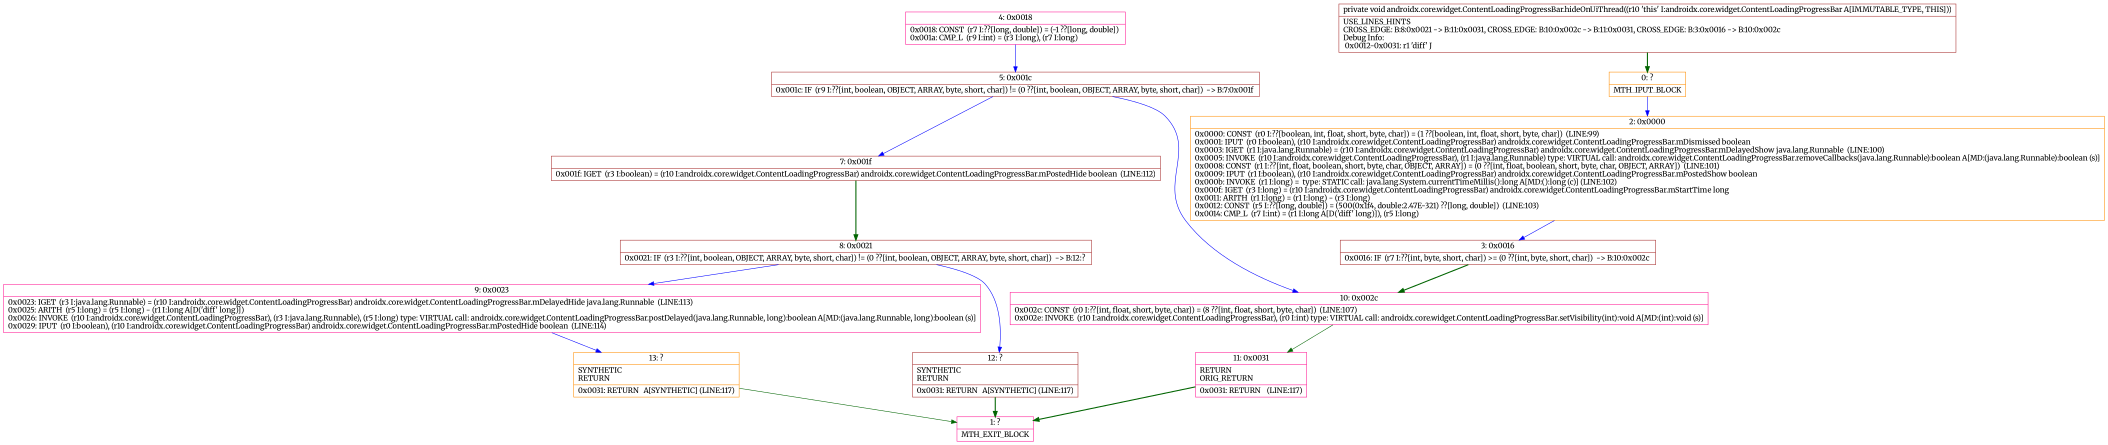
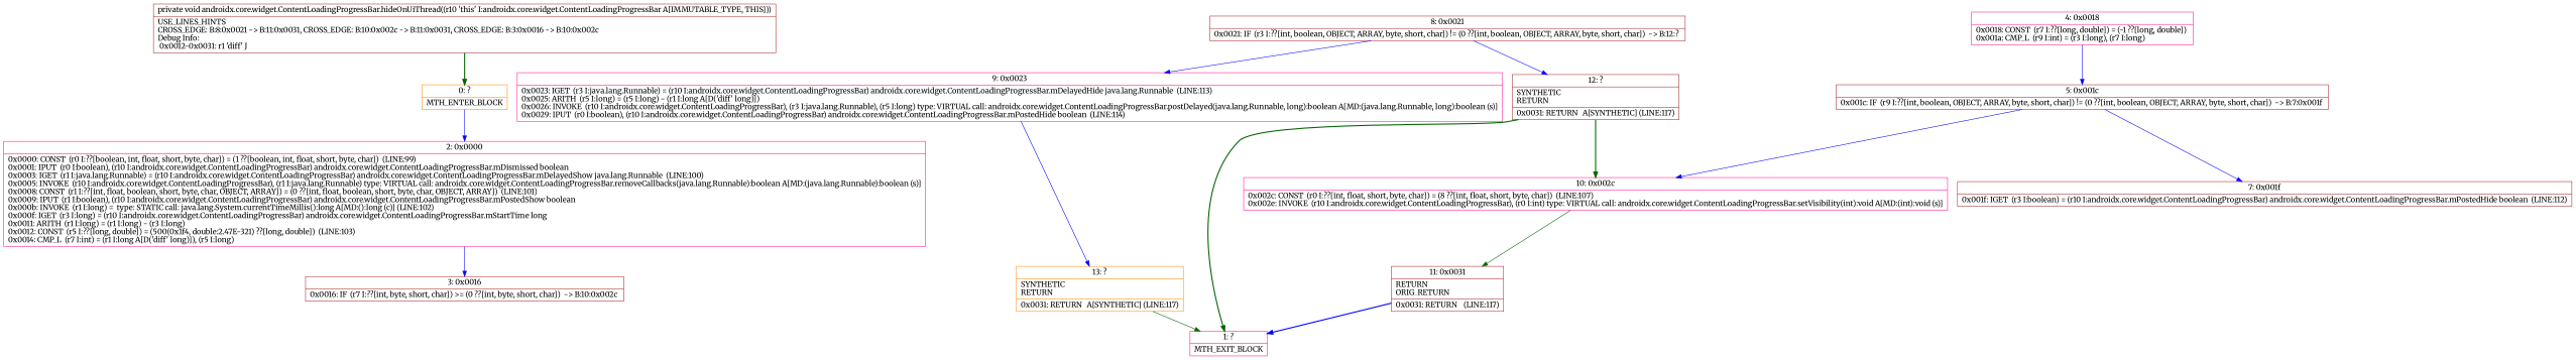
  digraph {
    fontname=Merriweather
    node [color=deeppink fontname=Merriweather shape=record]
    edge [color=blue fontname=Merriweather style=solid]
-   n1 [color=darkorange label="{0\:\ ?|MTH_IPUT_BLOCK\l}"]
-   n2 [color=darkorange label="{2\:\ 0x0000|0x0000: CONST  (r0 I:??[boolean, int, float, short, byte, char]) = (1 ??[boolean, int, float, short, byte, char])  (LINE:99)\l0x0001: IPUT  (r0 I:boolean), (r10 I:androidx.core.widget.ContentLoadingProgressBar) androidx.core.widget.ContentLoadingProgressBar.mDismissed boolean \l0x0003: IGET  (r1 I:java.lang.Runnable) = (r10 I:androidx.core.widget.ContentLoadingProgressBar) androidx.core.widget.ContentLoadingProgressBar.mDelayedShow java.lang.Runnable  (LINE:100)\l0x0005: INVOKE  (r10 I:androidx.core.widget.ContentLoadingProgressBar), (r1 I:java.lang.Runnable) type: VIRTUAL call: androidx.core.widget.ContentLoadingProgressBar.removeCallbacks(java.lang.Runnable):boolean A[MD:(java.lang.Runnable):boolean (s)]\l0x0008: CONST  (r1 I:??[int, float, boolean, short, byte, char, OBJECT, ARRAY]) = (0 ??[int, float, boolean, short, byte, char, OBJECT, ARRAY])  (LINE:101)\l0x0009: IPUT  (r1 I:boolean), (r10 I:androidx.core.widget.ContentLoadingProgressBar) androidx.core.widget.ContentLoadingProgressBar.mPostedShow boolean \l0x000b: INVOKE  (r1 I:long) =  type: STATIC call: java.lang.System.currentTimeMillis():long A[MD:():long (c)] (LINE:102)\l0x000f: IGET  (r3 I:long) = (r10 I:androidx.core.widget.ContentLoadingProgressBar) androidx.core.widget.ContentLoadingProgressBar.mStartTime long \l0x0011: ARITH  (r1 I:long) = (r1 I:long) \- (r3 I:long) \l0x0012: CONST  (r5 I:??[long, double]) = (500(0x1f4, double:2.47E\-321) ??[long, double])  (LINE:103)\l0x0014: CMP_L  (r7 I:int) = (r1 I:long A[D('diff' long)]), (r5 I:long) \l}"]
+   n1 [color=darkorange label="{0\:\ ?|MTH_ENTER_BLOCK\l}"]
+   n2 [label="{2\:\ 0x0000|0x0000: CONST  (r0 I:??[boolean, int, float, short, byte, char]) = (1 ??[boolean, int, float, short, byte, char])  (LINE:99)\l0x0001: IPUT  (r0 I:boolean), (r10 I:androidx.core.widget.ContentLoadingProgressBar) androidx.core.widget.ContentLoadingProgressBar.mDismissed boolean \l0x0003: IGET  (r1 I:java.lang.Runnable) = (r10 I:androidx.core.widget.ContentLoadingProgressBar) androidx.core.widget.ContentLoadingProgressBar.mDelayedShow java.lang.Runnable  (LINE:100)\l0x0005: INVOKE  (r10 I:androidx.core.widget.ContentLoadingProgressBar), (r1 I:java.lang.Runnable) type: VIRTUAL call: androidx.core.widget.ContentLoadingProgressBar.removeCallbacks(java.lang.Runnable):boolean A[MD:(java.lang.Runnable):boolean (s)]\l0x0008: CONST  (r1 I:??[int, float, boolean, short, byte, char, OBJECT, ARRAY]) = (0 ??[int, float, boolean, short, byte, char, OBJECT, ARRAY])  (LINE:101)\l0x0009: IPUT  (r1 I:boolean), (r10 I:androidx.core.widget.ContentLoadingProgressBar) androidx.core.widget.ContentLoadingProgressBar.mPostedShow boolean \l0x000b: INVOKE  (r1 I:long) =  type: STATIC call: java.lang.System.currentTimeMillis():long A[MD:():long (c)] (LINE:102)\l0x000f: IGET  (r3 I:long) = (r10 I:androidx.core.widget.ContentLoadingProgressBar) androidx.core.widget.ContentLoadingProgressBar.mStartTime long \l0x0011: ARITH  (r1 I:long) = (r1 I:long) \- (r3 I:long) \l0x0012: CONST  (r5 I:??[long, double]) = (500(0x1f4, double:2.47E\-321) ??[long, double])  (LINE:103)\l0x0014: CMP_L  (r7 I:int) = (r1 I:long A[D('diff' long)]), (r5 I:long) \l}"]
    n3 [color=brown label="{3\:\ 0x0016|0x0016: IF  (r7 I:??[int, byte, short, char]) \>= (0 ??[int, byte, short, char])  \-\> B:10:0x002c \l}"]
    n4 [label="{10\:\ 0x002c|0x002c: CONST  (r0 I:??[int, float, short, byte, char]) = (8 ??[int, float, short, byte, char])  (LINE:107)\l0x002e: INVOKE  (r10 I:androidx.core.widget.ContentLoadingProgressBar), (r0 I:int) type: VIRTUAL call: androidx.core.widget.ContentLoadingProgressBar.setVisibility(int):void A[MD:(int):void (s)]\l}"]
    n5 [label="{4\:\ 0x0018|0x0018: CONST  (r7 I:??[long, double]) = (\-1 ??[long, double]) \l0x001a: CMP_L  (r9 I:int) = (r3 I:long), (r7 I:long) \l}"]
    n6 [color=brown label="{5\:\ 0x001c|0x001c: IF  (r9 I:??[int, boolean, OBJECT, ARRAY, byte, short, char]) != (0 ??[int, boolean, OBJECT, ARRAY, byte, short, char])  \-\> B:7:0x001f \l}"]
-   n7 [label="{11\:\ 0x0031|RETURN\lORIG_RETURN\l|0x0031: RETURN    (LINE:117)\l}"]
+   n7 [color=brown label="{11\:\ 0x0031|RETURN\lORIG_RETURN\l|0x0031: RETURN    (LINE:117)\l}"]
    n8 [color=brown label="{7\:\ 0x001f|0x001f: IGET  (r3 I:boolean) = (r10 I:androidx.core.widget.ContentLoadingProgressBar) androidx.core.widget.ContentLoadingProgressBar.mPostedHide boolean  (LINE:112)\l}"]
    n9 [color=brown label="{8\:\ 0x0021|0x0021: IF  (r3 I:??[int, boolean, OBJECT, ARRAY, byte, short, char]) != (0 ??[int, boolean, OBJECT, ARRAY, byte, short, char])  \-\> B:12:? \l}"]
    n10 [label="{9\:\ 0x0023|0x0023: IGET  (r3 I:java.lang.Runnable) = (r10 I:androidx.core.widget.ContentLoadingProgressBar) androidx.core.widget.ContentLoadingProgressBar.mDelayedHide java.lang.Runnable  (LINE:113)\l0x0025: ARITH  (r5 I:long) = (r5 I:long) \- (r1 I:long A[D('diff' long)]) \l0x0026: INVOKE  (r10 I:androidx.core.widget.ContentLoadingProgressBar), (r3 I:java.lang.Runnable), (r5 I:long) type: VIRTUAL call: androidx.core.widget.ContentLoadingProgressBar.postDelayed(java.lang.Runnable, long):boolean A[MD:(java.lang.Runnable, long):boolean (s)]\l0x0029: IPUT  (r0 I:boolean), (r10 I:androidx.core.widget.ContentLoadingProgressBar) androidx.core.widget.ContentLoadingProgressBar.mPostedHide boolean  (LINE:114)\l}"]
    n11 [color=brown label="{12\:\ ?|SYNTHETIC\lRETURN\l|0x0031: RETURN   A[SYNTHETIC] (LINE:117)\l}"]
    n12 [color=darkorange label="{13\:\ ?|SYNTHETIC\lRETURN\l|0x0031: RETURN   A[SYNTHETIC] (LINE:117)\l}"]
    n13 [label="{1\:\ ?|MTH_EXIT_BLOCK\l}"]
    n14 [color=brown label="{private void androidx.core.widget.ContentLoadingProgressBar.hideOnUiThread((r10 'this' I:androidx.core.widget.ContentLoadingProgressBar A[IMMUTABLE_TYPE, THIS]))  | USE_LINES_HINTS\lCROSS_EDGE: B:8:0x0021 \-\> B:11:0x0031, CROSS_EDGE: B:10:0x002c \-\> B:11:0x0031, CROSS_EDGE: B:3:0x0016 \-\> B:10:0x002c\lDebug Info:\l  0x0012\-0x0031: r1 'diff' J\l}"]
    n1 -> n2
    n2 -> n3
-   n3 -> n4 [color=darkgreen style=bold]
+   n11 -> n4 [color=darkgreen style=bold]
    n4 -> n7 [color=darkgreen]
    n5 -> n6
    n6 -> n4
    n6 -> n8
-   n7 -> n13 [color=darkgreen style=bold]
-   n8 -> n9 [color=darkgreen style=bold]
+   n7 -> n13 [style=bold]
    n9 -> n10
    n9 -> n11
    n10 -> n12
    n11 -> n13 [color=darkgreen style=bold]
    n12 -> n13 [color=darkgreen]
    n14 -> n1 [color=darkgreen style=bold]
  }
